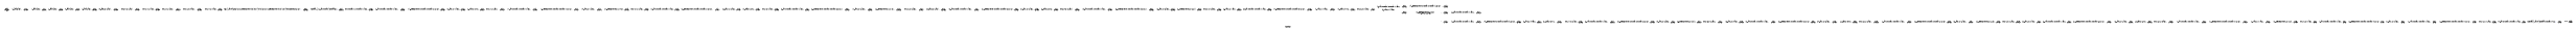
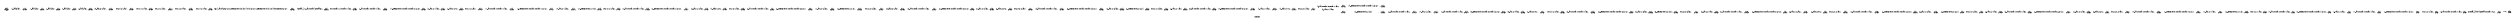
  digraph {
    label=rdp_send_input
    rankdir=LR
    node [shape=folder]
    n1 [label="N48413\n(rp:0, ep:0)\nexit"]
    n2 [label="N48414\n(rp:98, ep:98)\nentry" shape=circle]
    n3 [label="N48416\n(rp:97, ep:97)" shape=circle]
    n4 [label="N48417\n(rp:96, ep:96)"]
    n5 [label="N48418\n(rp:95, ep:95)"]
    n6 [label="N48419\n(rp:94, ep:94)"]
    n7 [label="N48420\n(rp:93, ep:93)"]
    n8 [label="N48421\n(rp:92, ep:92)" shape=circle]
    n9 [label="N48423\n(rp:91, ep:91)" shape=circle]
    n10 [label="N48425\n(rp:90, ep:90)"]
    n11 [label="N48427\n(rp:89, ep:89)" shape=circle]
    n12 [label="N48429\n(rp:88, ep:88)" shape=circle]
    n13 [label="N48432\n(rp:87, ep:87)"]
    n14 [label="N48433\n(rp:86, ep:86)" shape=circle]
    n15 [label="N48434\n(rp:85, ep:85)"]
    n16 [label="N48435\n(rp:84, ep:84)"]
    n17 [label="N48436\n(rp:83, ep:83)" shape=circle]
    n18 [label="N48437\n(rp:82, ep:82)"]
    n19 [label="N48438\n(rp:81, ep:81)"]
    n20 [label="N48439\n(rp:80, ep:80)"]
    n21 [label="N48440\n(rp:79, ep:79)" shape=circle]
    n22 [label="N48441\n(rp:78, ep:78)" shape=circle]
    n23 [label="N48442\n(rp:77, ep:77)" shape=circle]
    n24 [label="N48443\n(rp:76, ep:76)" shape=circle]
    n25 [label="N48444\n(rp:75, ep:75)"]
    n26 [label="N48445\n(rp:74, ep:74)"]
    n27 [label="N48446\n(rp:73, ep:73)"]
    n28 [label="N48447\n(rp:72, ep:72)" shape=circle]
    n29 [label="N48448\n(rp:71, ep:71)"]
    n30 [label="N48449\n(rp:70, ep:70)"]
    n31 [label="N48450\n(rp:69, ep:69)"]
    n32 [label="N48451\n(rp:68, ep:68)"]
    n33 [label="N48452\n(rp:67, ep:67)" shape=circle]
    n34 [label="N48453\n(rp:66, ep:66)" shape=circle]
    n35 [label="N48454\n(rp:65, ep:65)" shape=circle]
    n36 [label="N48455\n(rp:64, ep:64)" shape=circle]
    n37 [label="N48456\n(rp:63, ep:63)" shape=circle]
    n38 [label="N48457\n(rp:62, ep:62)" shape=circle]
    n39 [label="N48458\n(rp:61, ep:61)"]
    n40 [label="N48459\n(rp:60, ep:60)"]
    n41 [label="N48460\n(rp:59, ep:59)"]
    n42 [label="N48461\n(rp:58, ep:58)" shape=circle]
    n43 [label="N48462\n(rp:57, ep:57)" shape=circle]
    n44 [label="N48463\n(rp:56, ep:56)" shape=circle]
    n45 [label="N48464\n(rp:55, ep:55)"]
    n46 [label="N48465\n(rp:54, ep:54)"]
    n47 [label="N48466\n(rp:53, ep:53)"]
    n48 [label="N48467\n(rp:52, ep:52)"]
    n49 [label="N48468\n(rp:51, ep:51)"]
    n50 [label="N48469\n(rp:50, ep:50)" shape=circle]
    n51 [label="N48470\n(rp:49, ep:49)" shape=circle]
    n52 [label="N48471\n(rp:48, ep:48)"]
    n53 [label="N48472\n(rp:47, ep:47)"]
    n54 [label="N48473\n(rp:46, ep:46)" shape=circle]
    n55 [label="N48475\n(rp:44, ep:44)"]
    n56 [label="N48474\n(rp:45, ep:45)"]
    n57 [label="N48476\n(rp:43, ep:43)" shape=circle]
    n58 [label="N48477\n(rp:42, ep:42)" shape=circle]
    n59 [label="N48478\n(rp:41, ep:41)" shape=circle]
    n60 [label="N48479\n(rp:40, ep:40)"]
    n61 [label="N48480\n(rp:39, ep:39)"]
    n62 [label="N48481\n(rp:38, ep:38)"]
    n63 [label="N48482\n(rp:37, ep:37)" shape=circle]
    n64 [label="N48483\n(rp:36, ep:36)"]
    n65 [label="N48484\n(rp:35, ep:35)" shape=circle]
    n66 [label="N48485\n(rp:34, ep:34)"]
    n67 [label="N48486\n(rp:33, ep:33)"]
    n68 [label="N48487\n(rp:32, ep:32)"]
    n69 [label="N48488\n(rp:31, ep:31)" shape=circle]
    n70 [label="N48489\n(rp:30, ep:30)"]
    n71 [label="N48490\n(rp:29, ep:29)" shape=circle]
    n72 [label="N48491\n(rp:28, ep:28)"]
    n73 [label="N48492\n(rp:27, ep:27)" shape=circle]
    n74 [label="N48493\n(rp:26, ep:26)"]
    n75 [label="N48494\n(rp:25, ep:25)" shape=circle]
    n76 [label="N48495\n(rp:24, ep:24)" shape=circle]
    n77 [label="N48496\n(rp:23, ep:23)"]
    n78 [label="N48497\n(rp:22, ep:22)" shape=circle]
    n79 [label="N48498\n(rp:21, ep:21)"]
    n80 [label="N46499\n(rp:20, ep:20)"]
    n81 [label="N48500\n(rp:19, ep:19)"]
    n82 [label="N48501\n(rp:18, ep:18)"]
    n83 [label="N48502\n(rp:17, ep:17)" shape=circle]
    n84 [label="N48503\n(rp:16, ep:16)"]
    n85 [label="N48504\n(rp:15, ep:15)"]
    n86 [label="N48505\n(rp:14, ep:14)" shape=circle]
    n87 [label="N48506\n(rp:13, ep:13)" shape=circle]
    n88 [label="N48507\n(rp:12, ep:12)" shape=circle]
    n89 [label="N48508\n(rp:11, ep:11)" shape=circle]
    n90 [label="N48509\n(rp:10, ep:10)"]
    n91 [label="N48510\n(rp:9, ep:9)"]
    n92 [label="N48511\n(rp:8, ep:8)"]
    n93 [label="N48512\n(rp:7, ep:7)"]
    n94 [label="N48513\n(rp:6, ep:6)" shape=circle]
    n95 [label="N48514\n(rp:5, ep:5)" shape=circle]
    n96 [label="N48515\n(rp:4, ep:4)" shape=circle]
    n97 [label="N48516\n(rp:3, ep:3)"]
    n98 [label="N48517\n(rp:2, ep:2)"]
    n99 [label="N48518\n(rp:1, ep:1)" shape=circle]
    n2 -> n3 [label="%6 = alloca i32, align 4"]
    n3 -> n4 [label="%7 = alloca i16, align 2"]
    n4 -> n5 [label="%8 = alloca i16, align 2"]
    n5 -> n6 [label="%9 = alloca i16, align 2"]
    n6 -> n7 [label="%10 = alloca i16, align 2"]
    n7 -> n8 [label="%29 = load i32, i32* %6, align 4"]
    n8 -> n9 [label="store i32 %0, i32* %6, align 4"]
    n9 -> n10 [label="store i16 %1, i16* %7, align 2"]
    n10 -> n11 [label="store i16 %2, i16* %8, align 2"]
    n11 -> n12 [label="store i16 %3, i16* %9, align 2"]
    n12 -> n13 [label="store i16 %4, i16* %10, align 2"]
    n13 -> n14 [color=blue label="logger --@-- call void @logger(i32 4, i32 0, i8* getelementptr inbounds ([5 x i8], [5 x i8]* @.str.4.1054, i32 0, i32 0), i8* getelementptr inbounds ([15 x i8], [15 x i8]* @__func__.rdp_send_input, i32 0, i32 0))" style=dashed]
    n14 -> n15 [color=blue label="rdp_init_data --@-- %12 = call %struct.stream* @rdp_init_data(i32 16)" style=dashed]
    n15 -> n16 [label="store %struct.stream* %12, %struct.stream** %11, align 8"]
    n16 -> n17 [label="%13 = load %struct.stream*, %struct.stream** %11, align 8"]
    n17 -> n18 [label="%14 = getelementptr inbounds %struct.stream, %struct.stream* %13, i32 0, i32 0"]
    n18 -> n19 [label="%15 = load i8*, i8** %14, align 8"]
    n19 -> n20 [label="%16 = bitcast i8* %15 to i16*"]
    n20 -> n21 [label="store i16 1, i16* %16, align 2"]
    n21 -> n22 [label="%17 = load %struct.stream*, %struct.stream** %11, align 8"]
    n22 -> n23 [label="%18 = getelementptr inbounds %struct.stream, %struct.stream* %17, i32 0, i32 0"]
    n23 -> n24 [label="%19 = load i8*, i8** %18, align 8"]
    n24 -> n25 [label="%20 = getelementptr inbounds i8, i8* %19, i64 2"]
    n25 -> n26 [label="store i8* %20, i8** %18, align 8"]
    n26 -> n27 [label="%21 = load %struct.stream*, %struct.stream** %11, align 8"]
    n27 -> n28 [label="%22 = getelementptr inbounds %struct.stream, %struct.stream* %21, i32 0, i32 0"]
    n28 -> n29 [label="%23 = load i8*, i8** %22, align 8"]
    n29 -> n30 [label="%24 = bitcast i8* %23 to i16*"]
    n30 -> n31 [label="store i16 0, i16* %24, align 2"]
    n31 -> n32 [label="%25 = load %struct.stream*, %struct.stream** %11, align 8"]
    n32 -> n33 [label="%26 = getelementptr inbounds %struct.stream, %struct.stream* %25, i32 0, i32 0"]
    n33 -> n34 [label="%27 = load i8*, i8** %26, align 8"]
    n34 -> n35 [label="%28 = getelementptr inbounds i8, i8* %27, i64 2"]
    n35 -> n36 [label="store i8* %28, i8** %26, align 8"]
    n36 -> n37 [label="%29 = load i32, i32* %6, align 4"]
    n37 -> n38 [label="%30 = load %struct.stream*, %struct.stream** %11, align 8"]
    n38 -> n39 [label="%31 = getelementptr inbounds %struct.stream, %struct.stream* %30, i32 0, i32 0"]
    n39 -> n40 [label="%32 = load i8*, i8** %31, align 8"]
    n40 -> n41 [label="%33 = bitcast i8* %32 to i32*"]
    n41 -> n42 [label="store i32 %29, i32* %33, align 4"]
    n42 -> n43 [label="%34 = load %struct.stream*, %struct.stream** %11, align 8"]
    n43 -> n44 [label="%35 = getelementptr inbounds %struct.stream, %struct.stream* %34, i32 0, i32 0"]
    n44 -> n45 [label="%36 = load i8*, i8** %35, align 8"]
    n45 -> n46 [label="%37 = getelementptr inbounds i8, i8* %36, i64 4"]
    n46 -> n47 [label="store i8* %37, i8** %35, align 8"]
    n47 -> n48 [label="%38 = load i16, i16* %7, align 2"]
    n48 -> n49 [label="%39 = load %struct.stream*, %struct.stream** %11, align 8"]
    n49 -> n50 [label="%40 = getelementptr inbounds %struct.stream, %struct.stream* %39, i32 0, i32 0"]
    n50 -> n51 [label="%41 = load i8*, i8** %40, align 8"]
    n51 -> n52 [label="%42 = bitcast i8* %41 to i16*"]
    n52 -> n53 [label="store i16 %38, i16* %42, align 2" style=dashed]
    n53 -> n54 [label="%43 = load %struct.stream*, %struct.stream** %11, align 8"]
    n53 -> n55 [label="%45 = load i8*, i8** %44, align 8"]
    n54 -> n56 [label="%44 = getelementptr inbounds %struct.stream, %struct.stream* %43, i32 0, i32 0"]
    n55 -> n57 [label="%46 = getelementptr inbounds i8, i8* %45, i64 2"]
    n57 -> n58 [label="%66 = load %struct.stream*, %struct.stream** %11, align 8"]
-   n55 -> n59 [label="%47 = load i16, i16* %8, align 2"]
+   n58 -> n59 [label="%47 = load i16, i16* %8, align 2"]
    n59 -> n60 [label="%48 = load %struct.stream*, %struct.stream** %11, align 8"]
    n60 -> n61 [label="%49 = getelementptr inbounds %struct.stream, %struct.stream* %48, i32 0, i32 0"]
    n61 -> n62 [color=blue label="%50 = load i8*, i8** %49, align 8"]
    n62 -> n63 [label="%51 = bitcast i8* %50 to i16*"]
    n63 -> n64 [label="store i16 %47, i16* %51, align 2"]
    n64 -> n65 [label="%52 = load %struct.stream*, %struct.stream** %11, align 8"]
    n65 -> n66 [label="%53 = getelementptr inbounds %struct.stream, %struct.stream* %52, i32 0, i32 0"]
    n66 -> n67 [label="%54 = load i8*, i8** %53, align 8"]
    n67 -> n68 [label="%55 = getelementptr inbounds i8, i8* %54, i64 2"]
    n68 -> n69 [label="store i8* %55, i8** %53, align 8"]
    n69 -> n70 [label="%56 = load i16, i16* %9, align 2"]
    n70 -> n71 [label="%57 = load %struct.stream*, %struct.stream** %11, align 8"]
    n71 -> n72 [label="%58 = getelementptr inbounds %struct.stream, %struct.stream* %57, i32 0, i32 0"]
    n72 -> n73 [label="%59 = load i8*, i8** %58, align 8"]
    n73 -> n74 [label="%60 = bitcast i8* %59 to i16*"]
    n74 -> n75 [label="store i16 %56, i16* %60, align 2"]
    n75 -> n76 [label="%61 = load %struct.stream*, %struct.stream** %11, align 8"]
    n76 -> n77 [label="%62 = getelementptr inbounds %struct.stream, %struct.stream* %61, i32 0, i32 0"]
    n77 -> n78 [label="%63 = load i8*, i8** %62, align 8"]
    n78 -> n79 [label="%64 = getelementptr inbounds i8, i8* %63, i64 2"]
    n79 -> n80 [label="store i8* %64, i8** %62, align 8"]
    n80 -> n81 [label="%65 = load i16, i16* %10, align 2"]
    n81 -> n82 [label="%66 = load %struct.stream*, %struct.stream** %11, align 8"]
    n82 -> n83 [label="%67 = getelementptr inbounds %struct.stream, %struct.stream* %66, i32 0, i32 0"]
    n83 -> n84 [label="%68 = load i8*, i8** %67, align 8"]
    n84 -> n85 [label="%69 = bitcast i8* %68 to i16*"]
    n85 -> n86 [label="store i16 %65, i16* %69, align 2"]
    n86 -> n87 [label="%70 = load %struct.stream*, %struct.stream** %11, align 8"]
    n87 -> n88 [label="%71 = getelementptr inbounds %struct.stream, %struct.stream* %70, i32 0, i32 0"]
    n88 -> n89 [label="%72 = load i8*, i8** %71, align 8"]
    n89 -> n90 [label="%73 = getelementptr inbounds i8, i8* %72, i64 2"]
    n90 -> n91 [label="store i8* %73, i8** %71, align 8"]
    n91 -> n92 [label="%74 = load %struct.stream*, %struct.stream** %11, align 8"]
    n92 -> n93 [label="%75 = getelementptr inbounds %struct.stream, %struct.stream* %74, i32 0, i32 0"]
    n93 -> n94 [label="%76 = load i8*, i8** %75, align 8"]
    n94 -> n95 [label="%77 = load %struct.stream*, %struct.stream** %11, align 8"]
    n95 -> n96 [label="%78 = getelementptr inbounds %struct.stream, %struct.stream* %77, i32 0, i32 1"]
    n96 -> n97 [label="store i8* %76, i8** %78, align 8"]
    n97 -> n98 [label="%79 = load %struct.stream*, %struct.stream** %11, align 8"]
    n98 -> n99 [color=blue label="rdp_send_data --@-- call void @rdp_send_data(%struct.stream* %79, i8 28)" style=dashed]
    n99 -> n1 [label="ret void"]
  }
